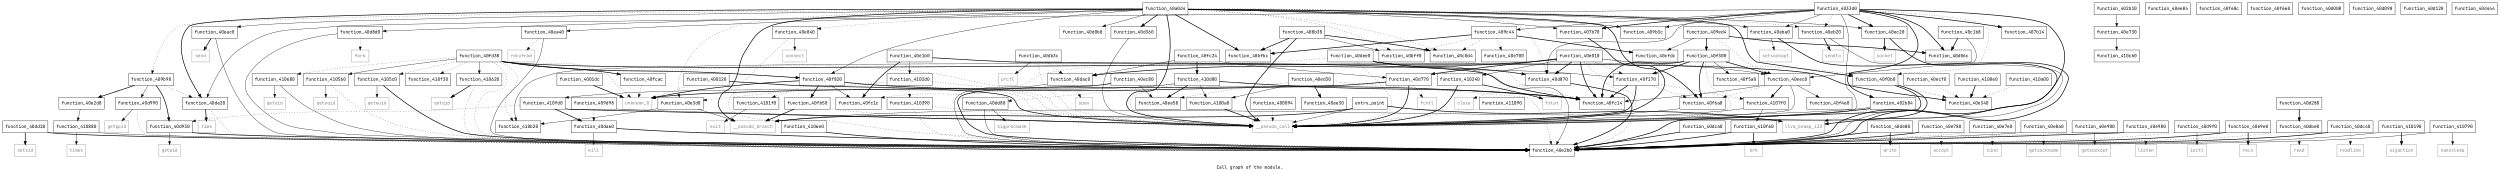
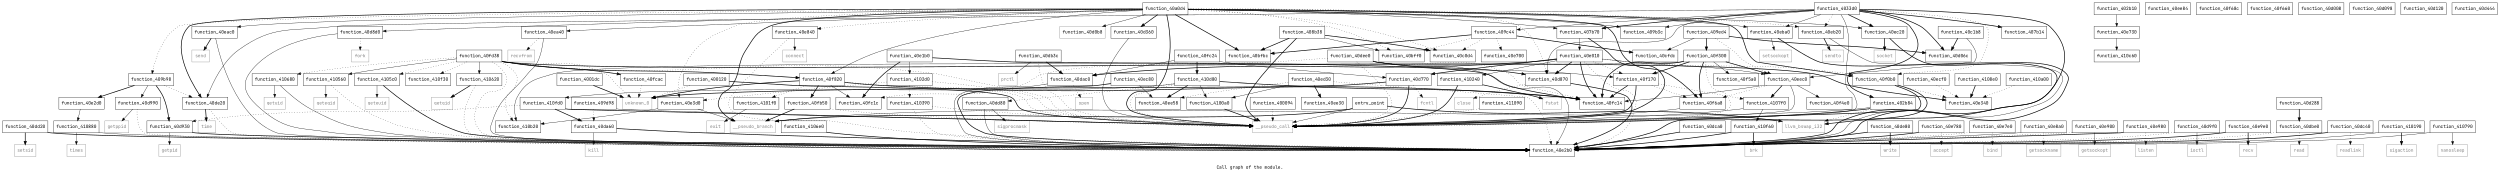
  digraph {
    fontname="JetBrains Mono"
    label="Call graph of the module."
    node [fontname="JetBrains Mono" shape=record]
    edge [fontname="JetBrains Mono" style=bold]
    n1 [label="{function_40dca0}"]
    n2 [label="{function_40e2b0}"]
    n3 [label="{function_40dd20}"]
    n4 [color=gray50 fontcolor=gray50 label="{setsid}"]
    n5 [label="{function_40dd80}"]
    n6 [color=gray50 fontcolor=gray50 label="{sigprocmask}"]
    n7 [label="{function_40ea40}"]
    n8 [color=gray50 fontcolor=gray50 label="{recvfrom}"]
    n9 [label="{function_40de20}"]
    n10 [color=gray50 fontcolor=gray50 label="{time}"]
    n11 [label="{function_40de80}"]
    n12 [color=gray50 fontcolor=gray50 label="{write}"]
    n13 [label="{function_40e340}"]
    n14 [label="{function_40eba0}"]
    n15 [color=gray50 fontcolor=gray50 label="{setsockopt}"]
    n16 [label="{function_40e3d0}"]
    n17 [label="{function_410b20}"]
    n18 [color=gray50 fontcolor=gray50 label="{__pseudo_branch}"]
    n19 [label="{function_40d8d0}"]
    n20 [color=gray50 fontcolor=gray50 label="{fork}"]
    n21 [label="{function_40fc14}"]
    n22 [label="{function_40d870}"]
    n23 [color=gray50 fontcolor=gray50 label="{close}"]
    n24 [label="{function_40eb20}"]
    n25 [color=gray50 fontcolor=gray50 label="{sendto}"]
    n26 [label="{function_40d930}"]
    n27 [color=gray50 fontcolor=gray50 label="{getpid}"]
    n28 [label="{function_40ec20}"]
    n29 [color=gray50 fontcolor=gray50 label="{socket}"]
    n30 [label="{function_40e700}"]
    n31 [label="{function_40fb50}"]
    n32 [color=gray50 fontcolor=gray50 label="{__pseudo_call}"]
    n33 [label="{function_40e730}"]
    n34 [label="{function_410c60}"]
    n35 [label="{function_40ec80}"]
    n36 [label="{function_40ee58}"]
    n37 [label="{function_40ecf0}"]
    n38 [label="{function_40ed30}"]
    n39 [label="{function_40ee30}"]
    n40 [label="{function_4100a0}"]
    n41 [label="{function_40e780}"]
    n42 [color=gray50 fontcolor=gray50 label="{accept}"]
    n43 [label="{function_40e7e0}"]
    n44 [color=gray50 fontcolor=gray50 label="{bind}"]
    n45 [label="{function_40ee84}"]
    n46 [label="{function_40e840}"]
    n47 [color=gray50 fontcolor=gray50 label="{connect}"]
    n48 [label="{function_40eec0}"]
    n49 [label="{function_40f4e0}"]
    n50 [label="{function_40f6a8}"]
    n51 [label="{function_4107f0}"]
    n52 [label="{function_410f60}"]
    n53 [label="{function_40f0b0}"]
    n54 [label="{function_40e8a0}"]
    n55 [color=gray50 fontcolor=gray50 label="{getsockname}"]
    n56 [label="{function_40f170}"]
    n57 [label="{function_40f300}"]
    n58 [label="{function_40f5a0}"]
    n59 [label="{function_40e900}"]
    n60 [color=gray50 fontcolor=gray50 label="{getsockopt}"]
    n61 [label="{function_40e980}"]
    n62 [color=gray50 fontcolor=gray50 label="{listen}"]
    n63 [label="{function_40dee0}"]
    n64 [label="{function_40fc1c}"]
    n65 [label="{function_40e010}"]
    n66 [label="{function_40dac0}"]
    n67 [label="{function_410240}"]
    n68 [label="{function_40d770}"]
    n69 [color=gray50 fontcolor=gray50 label="{open}"]
    n70 [color=gray50 fontcolor=gray50 label="{fstat}"]
    n71 [color=gray50 fontcolor=gray50 label="{unknown_0}"]
    n72 [color=gray50 fontcolor=gray50 label="{fcntl}"]
    n73 [label="{function_40eac0}"]
    n74 [color=gray50 fontcolor=gray50 label="{send}"]
    n75 [label="{function_40e1b0}"]
    n76 [label="{function_4102d0}"]
    n77 [label="{function_410390}"]
    n78 [label="{function_40d990}"]
    n79 [color=gray50 fontcolor=gray50 label="{getppid}"]
    n80 [label="{function_40d9f0}"]
    n81 [color=gray50 fontcolor=gray50 label="{ioctl}"]
    n82 [label="{function_40e9e0}"]
    n83 [color=gray50 fontcolor=gray50 label="{recv}"]
    n84 [label="{function_40f820}"]
    n85 [label="{function_4101f0}"]
    n86 [color=gray50 fontcolor=gray50 label="{exit}"]
    n87 [label="{function_40da60}"]
    n88 [color=gray50 fontcolor=gray50 label="{kill}"]
    n89 [label="{function_40db3c}"]
    n90 [color=gray50 fontcolor=gray50 label="{prctl}"]
    n91 [label="{function_40dbe0}"]
    n92 [color=gray50 fontcolor=gray50 label="{read}"]
    n93 [label="{function_40f68c}"]
    n94 [label="{function_40dc40}"]
    n95 [color=gray50 fontcolor=gray50 label="{readlink}"]
    n96 [label="{function_40f660}"]
    n97 [label="{function_40fc24}"]
    n98 [label="{function_410d80}"]
    n99 [label="{function_410fd0}"]
    n100 [label="{function_410560}"]
    n101 [color=gray50 fontcolor=gray50 label="{getegid}"]
    n102 [label="{function_4105c0}"]
    n103 [color=gray50 fontcolor=gray50 label="{geteuid}"]
    n104 [label="{function_410190}"]
    n105 [color=gray50 fontcolor=gray50 label="{sigaction}"]
    n106 [label="{function_40fcac}"]
    n107 [label="{function_40fd38}"]
    n108 [label="{function_410620}"]
    n109 [label="{function_410680}"]
    n110 [label="{function_410f30}"]
    n111 [color=gray50 fontcolor=gray50 label="{getgid}"]
    n112 [color=gray50 fontcolor=gray50 label="{getuid}"]
    n113 [color=gray50 fontcolor=gray50 label="{times}"]
    n114 [color=gray50 fontcolor=gray50 label="{brk}"]
    n115 [color=gray50 fontcolor=gray50 label="{llvm_bswap_i32}"]
    n116 [label="{function_4106e0}"]
    n117 [label="{function_410790}"]
    n118 [color=gray50 fontcolor=gray50 label="{nanosleep}"]
    n119 [label="{function_410880}"]
    n120 [label="{function_4108e0}"]
    n121 [label="{function_410a00}"]
    n122 [label="{function_411090}"]
    n123 [label="{function_40e2d0}"]
    n124 [label="{function_400094}"]
    n125 [label="{function_400120}"]
    n126 [label="{function_4001dc}"]
    n127 [label="{entry_point}"]
    n128 [label="{function_402b10}"]
    n129 [label="{function_402b84}"]
    n130 [label="{function_4033d0}"]
    n131 [label="{function_407b14}"]
    n132 [label="{function_407b70}"]
    n133 [label="{function_409b3c}"]
    n134 [label="{function_409c44}"]
    n135 [label="{function_40d06c}"]
    n136 [label="{function_40bfbc}"]
    n137 [label="{function_40bff0}"]
    n138 [label="{function_40c0d4}"]
    n139 [label="{function_40cfdc}"]
    n140 [label="{function_40a0d4}"]
    n141 [label="{function_409b98}"]
    n142 [color=gray50 label="{function_40d0b8}"]
    n143 [label="{function_40d360}"]
    n144 [label="{function_408b38}"]
    n145 [label="{function_409d98}"]
    n146 [label="{function_409ed4}"]
    n147 [label="{function_40c1b8}"]
    n148 [label="{function_40d008}"]
    n149 [label="{function_40d098}"]
    n150 [label="{function_40d120}"]
    n151 [label="{function_40d288}"]
    n152 [label="{function_40d444}"]
    n1 -> n2
    n3 -> n2
    n3 -> n4
    n5 -> n2 [style=solid]
    n5 -> n6 [style=solid]
    n7 -> n2 [style=solid]
    n7 -> n8 [style=dotted]
    n9 -> n2 [style=dotted]
    n9 -> n10
    n11 -> n2
    n11 -> n12
    n14 -> n2
    n14 -> n15 [style=solid]
    n16 -> n17 [style=solid]
    n16 -> n18 [style=solid]
    n19 -> n2 [style=solid]
    n19 -> n20 [style=dotted]
    n22 -> n2
    n22 -> n23 [style=dotted]
    n24 -> n2 [style=solid]
    n24 -> n25
    n26 -> n2
    n26 -> n27 [style=solid]
    n28 -> n2
    n28 -> n29
    n31 -> n18
    n31 -> n32 [style=dotted]
    n33 -> n34 [style=solid]
    n35 -> n2
    n35 -> n36 [style=solid]
    n37 -> n13 [style=dotted]
    n38 -> n2 [style=dotted]
    n38 -> n36 [style=dotted]
    n38 -> n39
    n38 -> n40 [style=solid]
    n40 -> n32
    n41 -> n2
    n41 -> n42 [style=dotted]
    n43 -> n2 [style=dotted]
    n43 -> n44 [style=dotted]
    n46 -> n2 [style=dotted]
    n46 -> n47 [style=solid]
    n48 -> n21 [style=solid]
    n48 -> n32 [style=solid]
    n48 -> n49 [style=solid]
    n48 -> n50 [style=dotted]
    n48 -> n51
    n50 -> n32 [style=solid]
    n51 -> n32 [style=solid]
    n51 -> n52 [style=solid]
    n52 -> n2
    n52 -> n114
    n53 -> n2
    n53 -> n13 [style=dotted]
    n53 -> n32
    n54 -> n2 [style=solid]
    n54 -> n55 [style=dotted]
    n56 -> n21
    n56 -> n32
    n56 -> n50 [style=dotted]
    n56 -> n51 [style=dotted]
    n57 -> n17 [style=solid]
    n57 -> n21
    n57 -> n32 [style=dotted]
    n57 -> n48
    n57 -> n50
    n57 -> n56
    n57 -> n58 [style=solid]
    n59 -> n2 [style=dotted]
    n59 -> n60 [style=solid]
    n61 -> n2
    n61 -> n62 [style=dotted]
    n63 -> n2 [style=solid]
    n63 -> n21 [style=dotted]
    n63 -> n22
    n63 -> n32 [style=dotted]
    n63 -> n56 [style=solid]
    n63 -> n64 [style=dotted]
    n65 -> n2 [style=dotted]
    n65 -> n21
    n65 -> n22
    n65 -> n48 [style=solid]
    n65 -> n53 [style=dotted]
    n65 -> n56 [style=dotted]
    n65 -> n66
    n65 -> n67 [style=solid]
    n65 -> n68
    n66 -> n2 [style=solid]
    n66 -> n69 [style=dotted]
    n67 -> n32
    n67 -> n70
    n68 -> n32
    n68 -> n71
    n68 -> n72 [style=dotted]
    n73 -> n2 [style=solid]
    n73 -> n74
    n75 -> n21
    n75 -> n64
    n75 -> n76 [style=solid]
    n76 -> n16 [style=dotted]
    n76 -> n32 [style=dotted]
    n76 -> n77 [style=dotted]
    n77 -> n2 [style=dotted]
    n77 -> n32 [style=dotted]
    n78 -> n2 [style=dotted]
    n78 -> n79 [style=solid]
    n80 -> n2 [style=dotted]
    n80 -> n81 [style=solid]
    n82 -> n2
    n82 -> n83
    n84 -> n21
    n84 -> n31
    n84 -> n32 [style=dotted]
    n84 -> n64 [style=solid]
    n84 -> n71
    n84 -> n85 [style=dotted]
    n85 -> n86 [style=solid]
    n87 -> n2
    n87 -> n88 [style=solid]
    n89 -> n32 [style=dotted]
-   n89 -> n66 [style=dotted]
+   n89 -> n66
    n89 -> n90 [style=solid]
    n91 -> n2 [style=dotted]
    n91 -> n92 [style=dotted]
    n94 -> n2
    n94 -> n95 [style=dotted]
    n97 -> n66 [style=solid]
    n97 -> n68 [style=solid]
    n97 -> n98
    n98 -> n5 [style=dotted]
    n98 -> n21
    n98 -> n32 [style=dotted]
    n98 -> n36
    n98 -> n40 [style=solid]
    n98 -> n99 [style=solid]
    n99 -> n26 [style=dotted]
    n99 -> n32
    n99 -> n87
    n100 -> n2 [style=dotted]
    n100 -> n101 [style=solid]
    n102 -> n2
    n102 -> n103 [style=solid]
    n104 -> n2 [style=solid]
    n104 -> n105
    n106 -> n71 [style=dotted]
    n107 -> n2 [style=dotted]
    n107 -> n13
    n107 -> n17 [style=dotted]
    n107 -> n32 [style=dotted]
    n107 -> n71 [style=dotted]
    n107 -> n84
    n107 -> n100 [style=solid]
    n107 -> n102 [style=dotted]
    n107 -> n106
    n107 -> n108 [style=solid]
    n107 -> n109 [style=dotted]
    n107 -> n110 [style=dotted]
    n108 -> n2 [style=dotted]
    n108 -> n111
    n109 -> n2 [style=solid]
    n109 -> n112 [style=solid]
    n116 -> n2
    n117 -> n2 [style=solid]
    n117 -> n118 [style=solid]
    n119 -> n2 [style=solid]
    n119 -> n113 [style=solid]
    n120 -> n13
    n121 -> n13 [style=dotted]
    n122 -> n32 [style=dotted]
    n123 -> n119 [style=solid]
    n124 -> n32 [style=dotted]
    n125 -> n32
    n125 -> n71 [style=dotted]
    n126 -> n71
    n127 -> n18
    n127 -> n32 [style=solid]
    n127 -> n115
    n128 -> n33 [style=solid]
    n129 -> n18 [style=solid]
    n129 -> n32
    n129 -> n115 [style=dotted]
    n130 -> n9 [style=solid]
    n130 -> n14 [style=solid]
    n130 -> n22 [style=solid]
    n130 -> n24 [style=dotted]
    n130 -> n28
    n130 -> n32 [style=solid]
    n130 -> n53 [style=dotted]
    n130 -> n115
    n130 -> n129
    n130 -> n131
    n130 -> n132
    n130 -> n133 [style=solid]
    n130 -> n134 [style=solid]
    n130 -> n135
    n132 -> n32
+   n132 -> n65 [style=solid]
    n134 -> n30 [style=dotted]
    n134 -> n136
    n134 -> n137 [style=dotted]
    n134 -> n138 [style=dotted]
    n134 -> n139
    n140 -> n7 [style=solid]
    n140 -> n9
    n140 -> n14 [style=solid]
    n140 -> n16 [style=dotted]
    n140 -> n18
    n140 -> n19 [style=solid]
    n140 -> n22 [style=dotted]
    n140 -> n24 [style=dotted]
    n140 -> n28 [style=solid]
    n140 -> n32
    n140 -> n46 [style=dotted]
    n140 -> n50
    n140 -> n53
    n140 -> n73 [style=solid]
    n140 -> n84 [style=solid]
    n140 -> n132 [style=solid]
    n140 -> n133 [style=solid]
    n140 -> n136
    n140 -> n137 [style=dotted]
    n140 -> n138 [style=dotted]
    n140 -> n141 [style=dotted]
    n140 -> n142 [style=solid]
    n140 -> n143
    n141 -> n9 [style=dotted]
    n141 -> n26
    n141 -> n78 [style=solid]
    n141 -> n123
    n143 -> n32 [style=solid]
    n144 -> n32
    n144 -> n136
    n144 -> n137 [style=solid]
    n144 -> n138
    n145 -> n32 [style=solid]
    n145 -> n87 [style=dotted]
    n146 -> n48 [style=dotted]
    n146 -> n57
    n146 -> n135
    n146 -> n139 [style=solid]
    n147 -> n48 [style=solid]
    n147 -> n135
    n151 -> n91
  }
